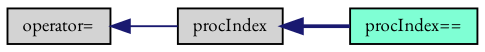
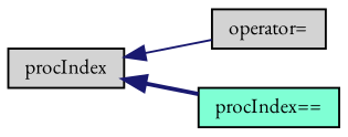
  digraph {
    fontname="EB Garamond"
    rankdir=LR
    node [color=black fillcolor=lightgrey fontname="EB Garamond" fontsize=10 shape=record style=filled]
    edge [color=midnightblue dir=back fontname="EB Garamond" fontsize=10 labelfontname=Helvetica labelfontsize=10]
    n1 [fontcolor=black height=0.2 label=procIndex width=0.4]
    n2 [height=0.2 label="operator=" width=0.4]
    n3 [fillcolor=aquamarine height=0.2 label="procIndex==" width=0.4]
-   n2 -> n1 [style=solid]
+   n1 -> n2 [style=solid]
    n1 -> n3 [style=bold]
  }
